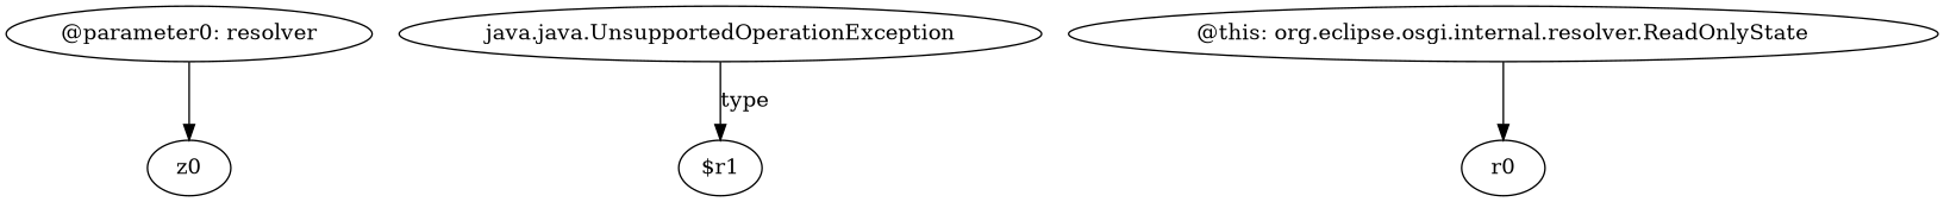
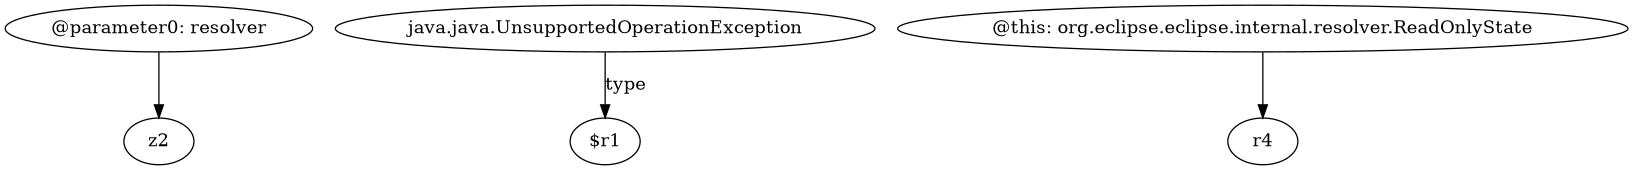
  digraph {
    n1 [label="@parameter0: resolver"]
-   n2 [label=z0]
+   n2 [label=z2]
    n3 [label="java.java.UnsupportedOperationException"]
    n4 [label="$r1"]
-   n5 [label="@this: org.eclipse.osgi.internal.resolver.ReadOnlyState"]
-   n6 [label=r0]
+   n5 [label="@this: org.eclipse.eclipse.internal.resolver.ReadOnlyState"]
+   n6 [label=r4]
    n1 -> n2
    n3 -> n4 [label=type]
    n5 -> n6
  }
